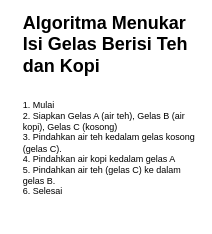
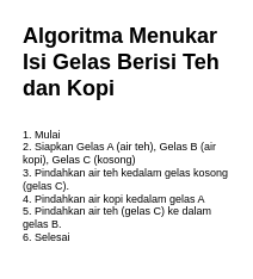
  <mxCell id="0" />
  <mxCell id="1" parent="0" />
- <mxCell id="2" value="&lt;h1&gt;Algoritma Menukar Isi Gelas Berisi Teh dan Kopi&lt;/h1&gt;&lt;div&gt;&lt;br&gt;&lt;/div&gt;&lt;div&gt;1. Mulai&lt;/div&gt;&lt;div&gt;2. Siapkan Gelas A (air teh), Gelas B (air kopi), Gelas C (kosong)&lt;/div&gt;&lt;div&gt;3. Pindahkan air teh kedalam gelas kosong (gelas C).&lt;/div&gt;&lt;div&gt;4. Pindahkan air kopi kedalam gelas A&lt;/div&gt;&lt;div&gt;5. Pindahkan air teh (gelas C) ke dalam gelas B.&lt;/div&gt;&lt;div&gt;6. Selesai&lt;/div&gt;" style="text;html=1;strokeColor=none;fillColor=none;spacing=5;spacingTop=-20;whiteSpace=wrap;overflow=hidden;rounded=0;" vertex="1" parent="1"><mxGeometry x="25" y="10" width="240" height="270" as="geometry" /></mxCell>
+ <mxCell id="2" value="&lt;h1&gt;Algoritma Menukar Isi Gelas Berisi Teh dan Kopi&lt;/h1&gt;&lt;div&gt;&lt;br&gt;&lt;/div&gt;&lt;div&gt;1. Mulai&lt;/div&gt;&lt;div&gt;2. Siapkan Gelas A (air teh), Gelas B (air kopi), Gelas C (kosong)&lt;/div&gt;&lt;div&gt;3. Pindahkan air teh kedalam gelas kosong (gelas C).&lt;/div&gt;&lt;div&gt;4. Pindahkan air kopi kedalam gelas A&lt;/div&gt;&lt;div&gt;5. Pindahkan air teh (gelas C) ke dalam gelas B.&lt;/div&gt;&lt;div&gt;6. Selesai&lt;/div&gt;" style="text;html=1;strokeColor=none;fillColor=none;spacing=5;spacingTop=-20;whiteSpace=wrap;overflow=hidden;rounded=0;" vertex="1" parent="1"><mxGeometry x="20" y="20" width="240" height="270" as="geometry" /></mxCell>
